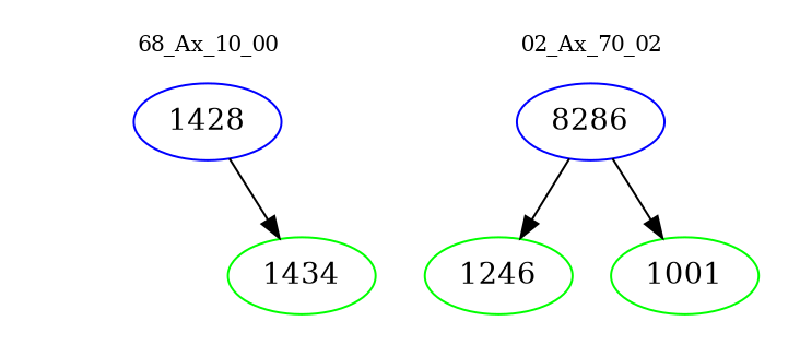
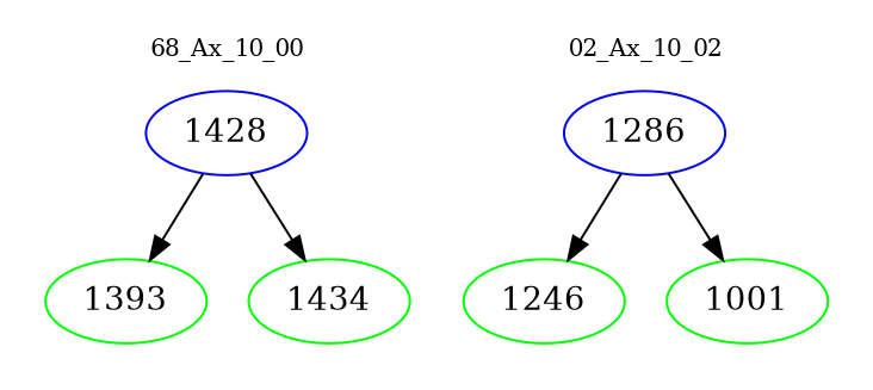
  digraph {
    node [color=green]
    edge [color=black]
    n1 [color=blue label=1428]
+   n2 [label=1393]
    n3 [label=1434]
-   n4 [color=blue label=8286]
+   n4 [color=blue label=1286]
    n5 [label=1246]
    n6 [label=1001]
    subgraph cluster_1 {
      color=white
      fontsize=10
      label="68_Ax_10_00"
      n1
+     n2
      n3
    }
    subgraph cluster_2 {
      color=white
      fontsize=10
-     label="02_Ax_70_02"
+     label="02_Ax_10_02"
      n4
      n5
      n6
    }
+   n1 -> n2
    n1 -> n3
    n4 -> n5
    n4 -> n6
  }
